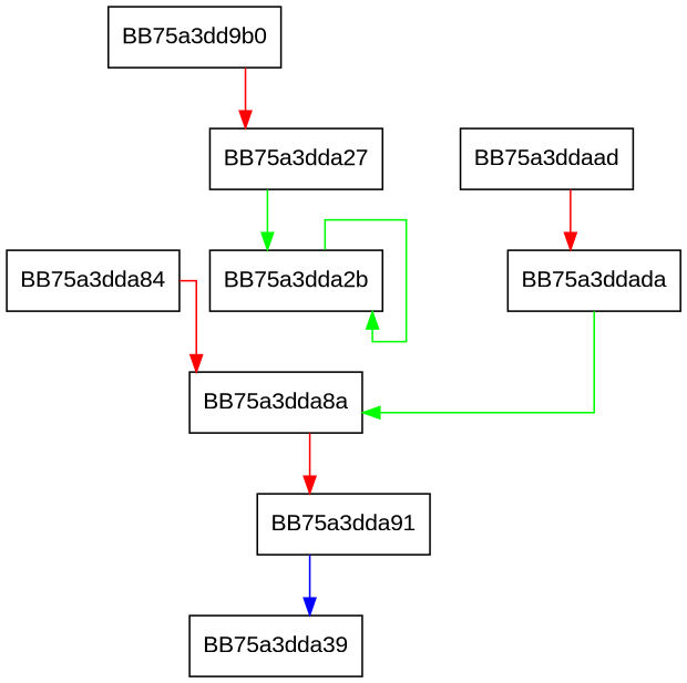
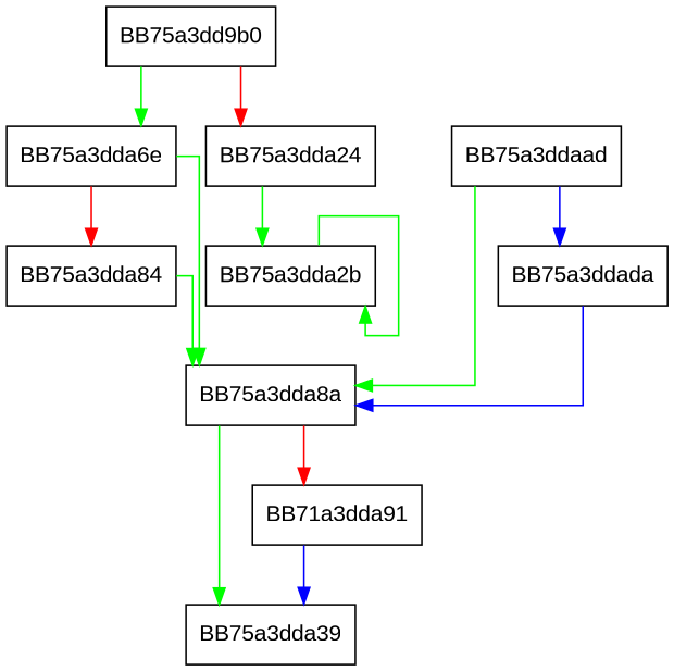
  digraph {
    fontname="Liberation Sans"
    splines=ortho
    node [fontname="Liberation Sans" shape=box]
    edge [color=green fontname="Liberation Sans"]
    BB75a3dd9b0
-   BB75a3dda27
+   BB75a3dda6e
+   BB75a3dda27 [label=BB75a3dda24]
    BB75a3dda8a
    BB75a3dda84
    BB75a3dda2b
    n7 [label=BB75a3dda39]
-   BB75a3dda91
+   BB75a3dda91 [label=BB71a3dda91]
    BB75a3ddaad
    BB75a3ddada
+   BB75a3dd9b0 -> BB75a3dda6e
    BB75a3dd9b0 -> BB75a3dda27 [color=red]
+   BB75a3dda6e -> BB75a3dda8a
+   BB75a3dda6e -> BB75a3dda84 [color=red]
    BB75a3dda27 -> BB75a3dda2b
+   BB75a3dda8a -> n7
    BB75a3dda8a -> BB75a3dda91 [color=red]
-   BB75a3dda84 -> BB75a3dda8a [color=red]
+   BB75a3dda84 -> BB75a3dda8a
    BB75a3dda2b -> BB75a3dda2b
    BB75a3dda91 -> n7 [color=blue]
-   BB75a3ddaad -> BB75a3ddada [color=red]
-   BB75a3ddada -> BB75a3dda8a
+   BB75a3ddaad -> BB75a3dda8a
+   BB75a3ddaad -> BB75a3ddada [color=blue]
+   BB75a3ddada -> BB75a3dda8a [color=blue]
  }
